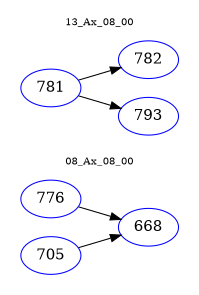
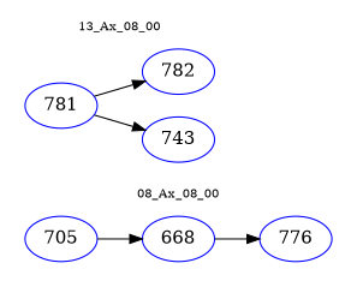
  digraph {
    rankdir=LR
    node [color=blue]
    edge [color=black]
    n1 [label=668]
    n2 [label=776]
    n3 [label=705]
    n4 [label=781]
-   n5 [label=793]
+   n5 [label=743]
    n6 [label=782]
    subgraph cluster_1 {
      color=white
      fontsize=10
      label="08_Ax_08_00"
      n1
      n2
      n3
    }
    subgraph cluster_2 {
      color=white
      fontsize=10
      label="13_Ax_08_00"
      n4
      n5
      n6
    }
-   n2 -> n1
+   n1 -> n2
    n3 -> n1
    n4 -> n5
    n4 -> n6
  }
